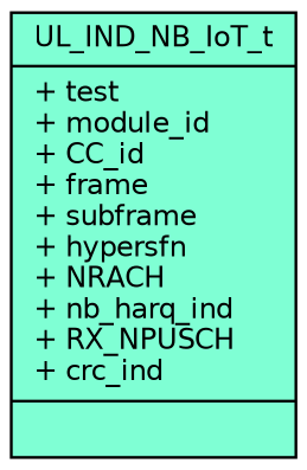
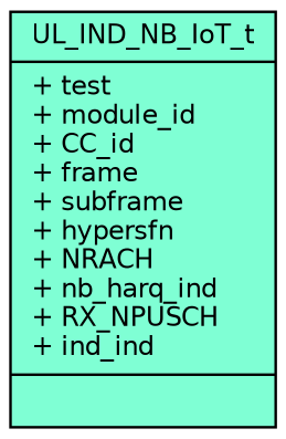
  digraph {
-   n1 [color=black fillcolor=aquamarine fontcolor=black fontname=Helvetica fontsize=10 height=0.2 label="{UL_IND_NB_IoT_t\n|+ test\l+ module_id\l+ CC_id\l+ frame\l+ subframe\l+ hypersfn\l+ NRACH\l+ nb_harq_ind\l+ RX_NPUSCH\l+ crc_ind\l|}" shape=record style=filled width=0.4]
+   n1 [color=black fillcolor=aquamarine fontcolor=black fontname=Helvetica fontsize=10 height=0.2 label="{UL_IND_NB_IoT_t\n|+ test\l+ module_id\l+ CC_id\l+ frame\l+ subframe\l+ hypersfn\l+ NRACH\l+ nb_harq_ind\l+ RX_NPUSCH\l+ ind_ind\l|}" shape=record style=filled width=0.4]
  }
